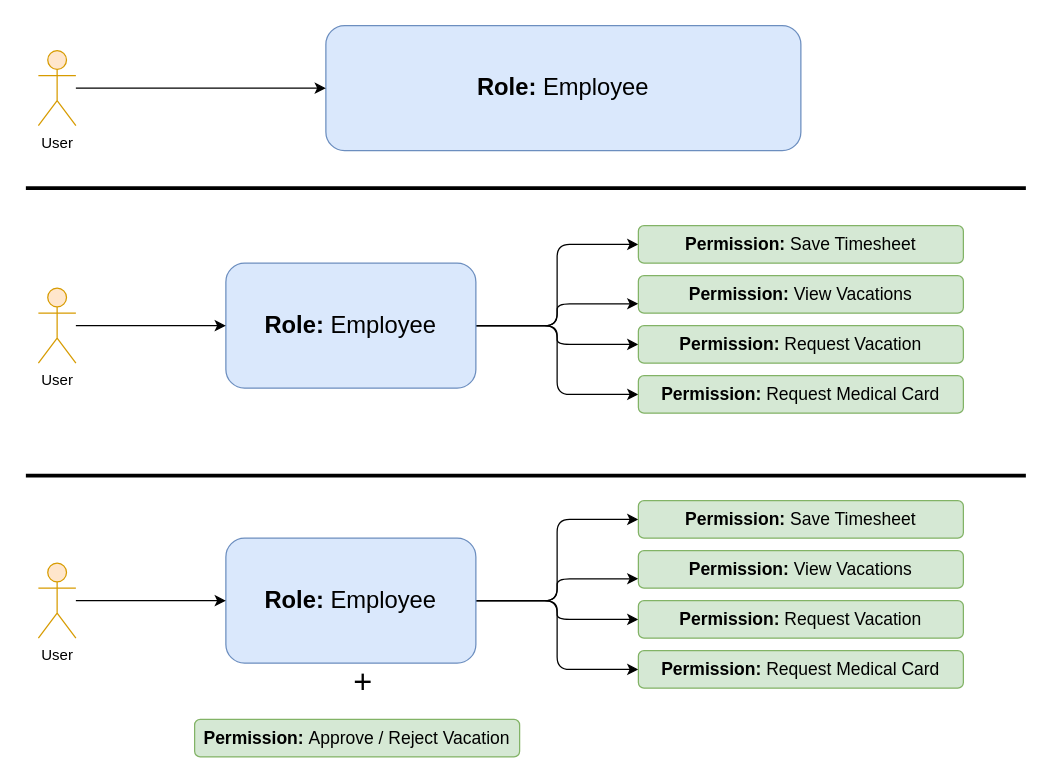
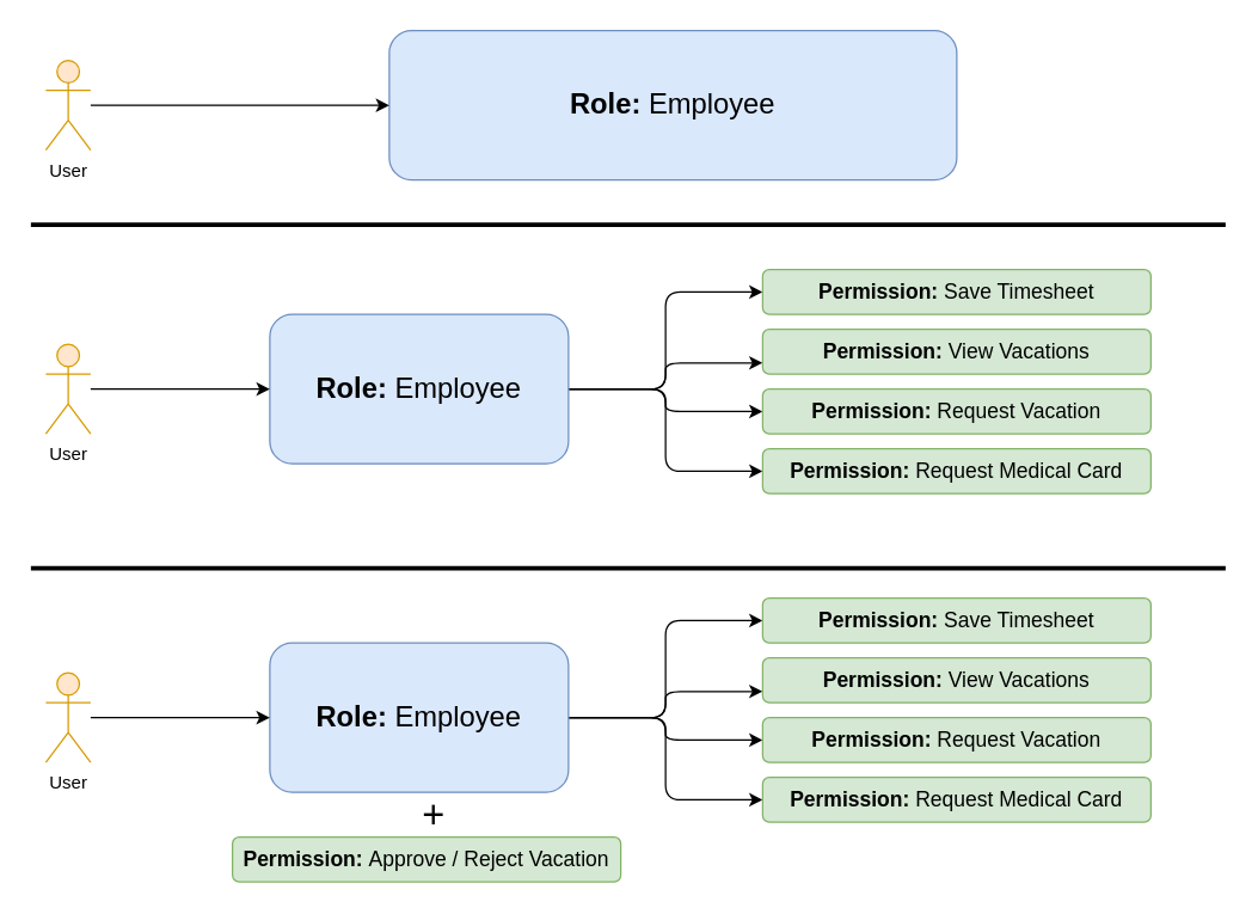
  <mxCell id="0" />
  <mxCell id="1" parent="0" />
  <mxCell id="2" value="&lt;b&gt;Role:&lt;/b&gt; Employee" style="rounded=1;whiteSpace=wrap;html=1;fontSize=19;fillColor=#dae8fc;strokeColor=#6c8ebf;" vertex="1" parent="1"><mxGeometry x="260" y="20" width="380" height="100" as="geometry" /></mxCell>
  <mxCell id="3" style="edgeStyle=orthogonalEdgeStyle;rounded=1;orthogonalLoop=1;jettySize=auto;html=1;entryX=0;entryY=0.5;entryDx=0;entryDy=0;" edge="1" parent="1" source="7" target="8"><mxGeometry relative="1" as="geometry" /></mxCell>
  <mxCell id="4" style="edgeStyle=orthogonalEdgeStyle;rounded=1;orthogonalLoop=1;jettySize=auto;html=1;entryX=0;entryY=0.75;entryDx=0;entryDy=0;" edge="1" parent="1" source="7" target="9"><mxGeometry relative="1" as="geometry" /></mxCell>
  <mxCell id="5" style="edgeStyle=orthogonalEdgeStyle;rounded=1;orthogonalLoop=1;jettySize=auto;html=1;entryX=0;entryY=0.5;entryDx=0;entryDy=0;" edge="1" parent="1" source="7" target="10"><mxGeometry relative="1" as="geometry" /></mxCell>
  <mxCell id="6" style="edgeStyle=orthogonalEdgeStyle;rounded=1;orthogonalLoop=1;jettySize=auto;html=1;entryX=0;entryY=0.5;entryDx=0;entryDy=0;" edge="1" parent="1" source="7" target="11"><mxGeometry relative="1" as="geometry" /></mxCell>
  <mxCell id="7" value="&lt;b&gt;Role:&lt;/b&gt; Employee" style="rounded=1;whiteSpace=wrap;html=1;fontSize=19;fillColor=#dae8fc;strokeColor=#6c8ebf;" vertex="1" parent="1"><mxGeometry x="180" y="210" width="200" height="100" as="geometry" /></mxCell>
  <mxCell id="8" value="&lt;b&gt;Permission:&lt;/b&gt; Save Timesheet" style="rounded=1;whiteSpace=wrap;html=1;fontSize=14;fillColor=#d5e8d4;strokeColor=#82b366;" vertex="1" parent="1"><mxGeometry x="510" y="180" width="260" height="30" as="geometry" /></mxCell>
  <mxCell id="9" value="&lt;b&gt;Permission: &lt;/b&gt;View Vacations" style="rounded=1;whiteSpace=wrap;html=1;fontSize=14;fillColor=#d5e8d4;strokeColor=#82b366;" vertex="1" parent="1"><mxGeometry x="510" y="220" width="260" height="30" as="geometry" /></mxCell>
  <mxCell id="10" value="&lt;b&gt;Permission:&lt;/b&gt; Request Vacation" style="rounded=1;whiteSpace=wrap;html=1;fontSize=14;fillColor=#d5e8d4;strokeColor=#82b366;" vertex="1" parent="1"><mxGeometry x="510" y="260" width="260" height="30" as="geometry" /></mxCell>
  <mxCell id="11" value="&lt;b&gt;Permission:&lt;/b&gt; Request Medical Card" style="rounded=1;whiteSpace=wrap;html=1;fontSize=14;fillColor=#d5e8d4;strokeColor=#82b366;" vertex="1" parent="1"><mxGeometry x="510" y="300" width="260" height="30" as="geometry" /></mxCell>
  <mxCell id="12" style="edgeStyle=orthogonalEdgeStyle;rounded=1;orthogonalLoop=1;jettySize=auto;html=1;entryX=0;entryY=0.5;entryDx=0;entryDy=0;" edge="1" parent="1" source="13" target="2"><mxGeometry relative="1" as="geometry" /></mxCell>
  <mxCell id="13" value="User" style="shape=umlActor;verticalLabelPosition=bottom;verticalAlign=top;html=1;outlineConnect=0;fillColor=#ffe6cc;strokeColor=#d79b00;rounded=1;" vertex="1" parent="1"><mxGeometry x="30" y="40" width="30" height="60" as="geometry" /></mxCell>
  <mxCell id="14" style="edgeStyle=orthogonalEdgeStyle;rounded=1;orthogonalLoop=1;jettySize=auto;html=1;entryX=0;entryY=0.5;entryDx=0;entryDy=0;" edge="1" parent="1" source="15" target="7"><mxGeometry relative="1" as="geometry" /></mxCell>
  <mxCell id="15" value="User" style="shape=umlActor;verticalLabelPosition=bottom;verticalAlign=top;html=1;outlineConnect=0;fillColor=#ffe6cc;strokeColor=#d79b00;rounded=1;" vertex="1" parent="1"><mxGeometry x="30" y="230" width="30" height="60" as="geometry" /></mxCell>
  <mxCell id="16" style="edgeStyle=orthogonalEdgeStyle;rounded=1;orthogonalLoop=1;jettySize=auto;html=1;entryX=0;entryY=0.5;entryDx=0;entryDy=0;" edge="1" parent="1" source="20" target="21"><mxGeometry relative="1" as="geometry" /></mxCell>
  <mxCell id="17" style="edgeStyle=orthogonalEdgeStyle;rounded=1;orthogonalLoop=1;jettySize=auto;html=1;entryX=0;entryY=0.75;entryDx=0;entryDy=0;" edge="1" parent="1" source="20" target="22"><mxGeometry relative="1" as="geometry" /></mxCell>
  <mxCell id="18" style="edgeStyle=orthogonalEdgeStyle;rounded=1;orthogonalLoop=1;jettySize=auto;html=1;entryX=0;entryY=0.5;entryDx=0;entryDy=0;" edge="1" parent="1" source="20" target="23"><mxGeometry relative="1" as="geometry" /></mxCell>
  <mxCell id="19" style="edgeStyle=orthogonalEdgeStyle;rounded=1;orthogonalLoop=1;jettySize=auto;html=1;entryX=0;entryY=0.5;entryDx=0;entryDy=0;" edge="1" parent="1" source="20" target="24"><mxGeometry relative="1" as="geometry" /></mxCell>
  <mxCell id="20" value="&lt;b&gt;Role: &lt;/b&gt;Employee" style="rounded=1;whiteSpace=wrap;html=1;fontSize=19;fillColor=#dae8fc;strokeColor=#6c8ebf;" vertex="1" parent="1"><mxGeometry x="180" y="430" width="200" height="100" as="geometry" /></mxCell>
  <mxCell id="21" value="&lt;b&gt;Permission:&lt;/b&gt; Save Timesheet" style="rounded=1;whiteSpace=wrap;html=1;fontSize=14;fillColor=#d5e8d4;strokeColor=#82b366;" vertex="1" parent="1"><mxGeometry x="510" y="400" width="260" height="30" as="geometry" /></mxCell>
  <mxCell id="22" value="&lt;b&gt;Permission:&lt;/b&gt; View Vacations" style="rounded=1;whiteSpace=wrap;html=1;fontSize=14;fillColor=#d5e8d4;strokeColor=#82b366;" vertex="1" parent="1"><mxGeometry x="510" y="440" width="260" height="30" as="geometry" /></mxCell>
  <mxCell id="23" value="&lt;b&gt;Permission:&lt;/b&gt; Request Vacation" style="rounded=1;whiteSpace=wrap;html=1;fontSize=14;fillColor=#d5e8d4;strokeColor=#82b366;" vertex="1" parent="1"><mxGeometry x="510" y="480" width="260" height="30" as="geometry" /></mxCell>
  <mxCell id="24" value="&lt;b&gt;Permission:&lt;/b&gt; Request Medical Card" style="rounded=1;whiteSpace=wrap;html=1;fontSize=14;fillColor=#d5e8d4;strokeColor=#82b366;" vertex="1" parent="1"><mxGeometry x="510" y="520" width="260" height="30" as="geometry" /></mxCell>
  <mxCell id="25" style="edgeStyle=orthogonalEdgeStyle;rounded=1;orthogonalLoop=1;jettySize=auto;html=1;entryX=0;entryY=0.5;entryDx=0;entryDy=0;" edge="1" parent="1" source="26" target="20"><mxGeometry relative="1" as="geometry" /></mxCell>
  <mxCell id="26" value="User" style="shape=umlActor;verticalLabelPosition=bottom;verticalAlign=top;html=1;outlineConnect=0;fillColor=#ffe6cc;strokeColor=#d79b00;rounded=1;" vertex="1" parent="1"><mxGeometry x="30" y="450" width="30" height="60" as="geometry" /></mxCell>
- <mxCell id="27" value="&lt;b style=&quot;font-size: 14px;&quot;&gt;Permission: &lt;/b&gt;Approve / Reject Vacation" style="rounded=1;whiteSpace=wrap;html=1;fontSize=14;fillColor=#d5e8d4;strokeColor=#82b366;" vertex="1" parent="1"><mxGeometry x="155" y="575" width="260" height="30" as="geometry" /></mxCell>
+ <mxCell id="27" value="&lt;b style=&quot;font-size: 14px;&quot;&gt;Permission: &lt;/b&gt;Approve / Reject Vacation" style="rounded=1;whiteSpace=wrap;html=1;fontSize=14;fillColor=#d5e8d4;strokeColor=#82b366;" vertex="1" parent="1"><mxGeometry x="155" y="560" width="260" height="30" as="geometry" /></mxCell>
  <mxCell id="28" value="" style="endArrow=none;html=1;rounded=1;strokeWidth=3;" edge="1" parent="1"><mxGeometry width="50" height="50" relative="1" as="geometry"><mxPoint x="20" y="150" as="sourcePoint" /><mxPoint x="820" y="150" as="targetPoint" /></mxGeometry></mxCell>
  <mxCell id="29" value="" style="endArrow=none;html=1;rounded=1;strokeWidth=3;" edge="1" parent="1"><mxGeometry width="50" height="50" relative="1" as="geometry"><mxPoint x="20" y="380" as="sourcePoint" /><mxPoint x="820" y="380" as="targetPoint" /></mxGeometry></mxCell>
  <mxCell id="30" value="+" style="text;html=1;align=center;verticalAlign=middle;whiteSpace=wrap;rounded=1;fontSize=26;" vertex="1" parent="1"><mxGeometry x="260" y="530" width="60" height="30" as="geometry" /></mxCell>
